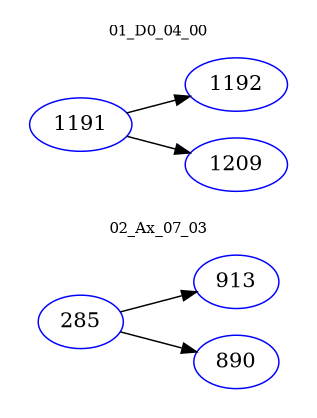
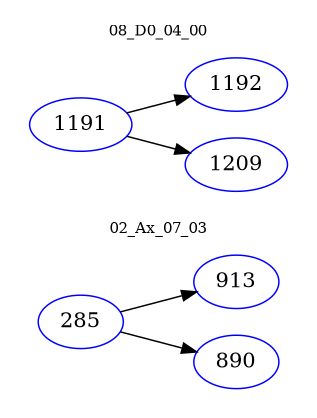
  digraph {
    fontname="DejaVu Serif"
    rankdir=LR
    node [color=blue fontname="DejaVu Serif"]
    edge [color=black fontname="DejaVu Serif"]
    n1 [label=285]
    n2 [label=890]
    n3 [label=913]
    n4 [label=1191]
    n5 [label=1209]
    n6 [label=1192]
    subgraph cluster_1 {
      color=white
      fontsize=10
      label="02_Ax_07_03"
      n1
      n2
      n3
    }
    subgraph cluster_2 {
      color=white
      fontsize=10
-     label="01_D0_04_00"
+     label="08_D0_04_00"
      n4
      n5
      n6
    }
    n1 -> n2
    n1 -> n3
    n4 -> n5
    n4 -> n6
  }
